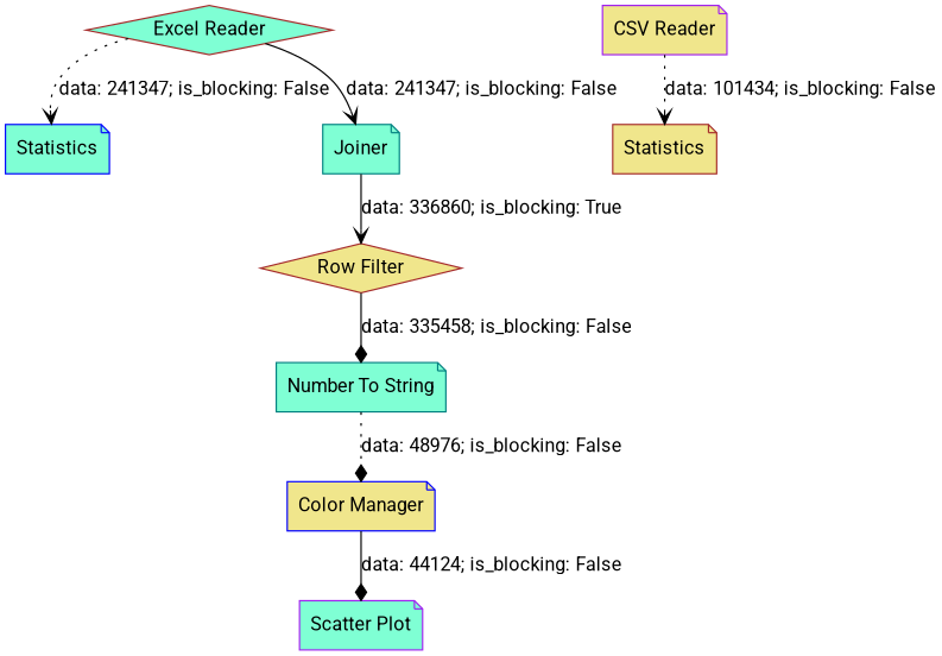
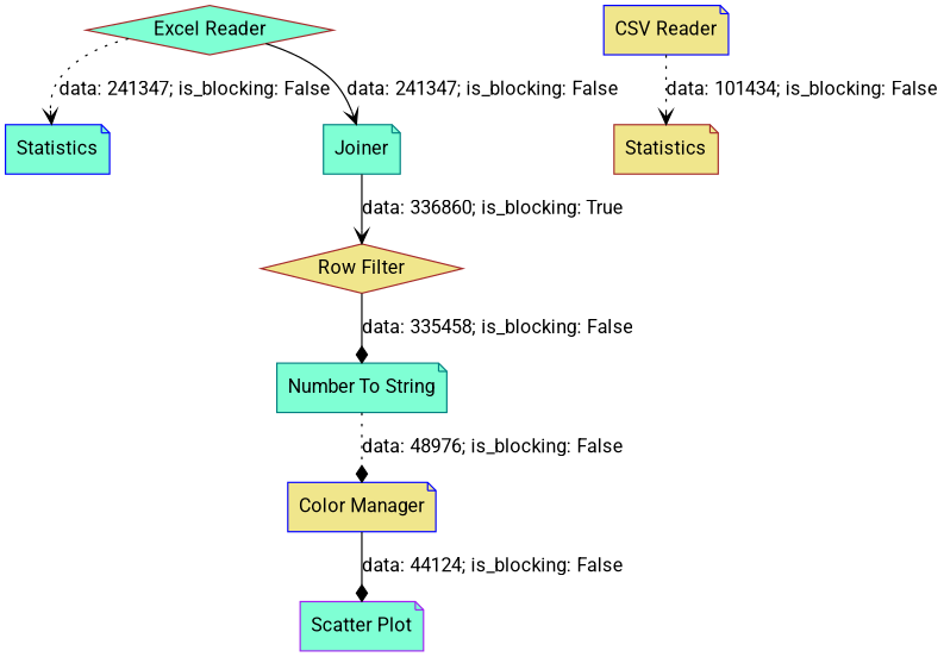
  digraph {
    fontname=Roboto
    rankdir=TB
    node [color=brown fillcolor=aquamarine fontname=Roboto shape=note style=filled]
    edge [arrowhead=vee fontname=Roboto style=solid]
    n1 [color=teal label="Number To String"]
    n2 [color=blue fillcolor=khaki label="Color Manager"]
    n3 [color=purple label="Scatter Plot"]
    n4 [fillcolor=khaki label=Statistics]
    n5 [fillcolor=khaki label="Row Filter" shape=diamond]
    n6 [color=blue label=Statistics]
    n7 [color=teal label=Joiner]
-   n8 [color=purple fillcolor=khaki label="CSV Reader"]
+   n8 [color=blue fillcolor=khaki label="CSV Reader"]
    n9 [label="Excel Reader" shape=diamond]
    n1 -> n2 [arrowhead=diamond label="data: 48976; is_blocking: False" style=dotted]
    n2 -> n3 [arrowhead=diamond label="data: 44124; is_blocking: False"]
    n5 -> n1 [arrowhead=diamond label="data: 335458; is_blocking: False"]
    n7 -> n5 [label="data: 336860; is_blocking: True"]
    n8 -> n4 [label="data: 101434; is_blocking: False" style=dotted]
    n9 -> n6 [label="data: 241347; is_blocking: False" style=dotted]
    n9 -> n7 [label="data: 241347; is_blocking: False"]
  }
